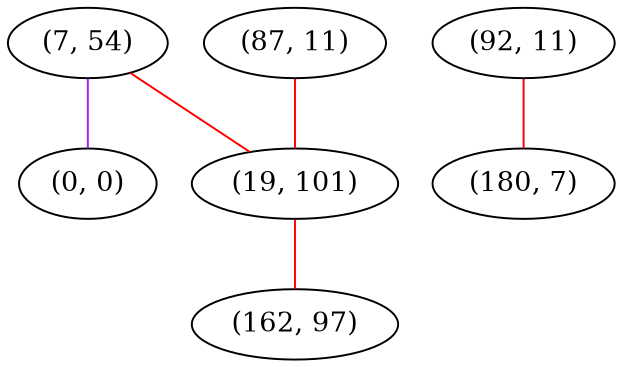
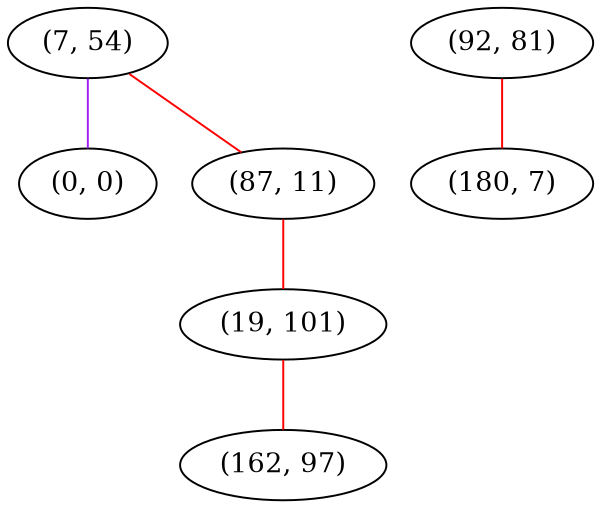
  graph {
    edge [color=red weight=1]
    n1 [label="(7, 54)"]
    "(0, 0)"
    "(87, 11)"
    "(19, 101)"
-   "(92, 11)"
+   "(92, 11)" [label="(92, 81)"]
    "(180, 7)"
    "(162, 97)"
    n1 -- "(0, 0)" [color=purple weight=4]
-   n1 -- "(19, 101)"
+   n1 -- "(87, 11)"
    "(87, 11)" -- "(19, 101)"
    "(19, 101)" -- "(162, 97)"
    "(92, 11)" -- "(180, 7)"
  }
